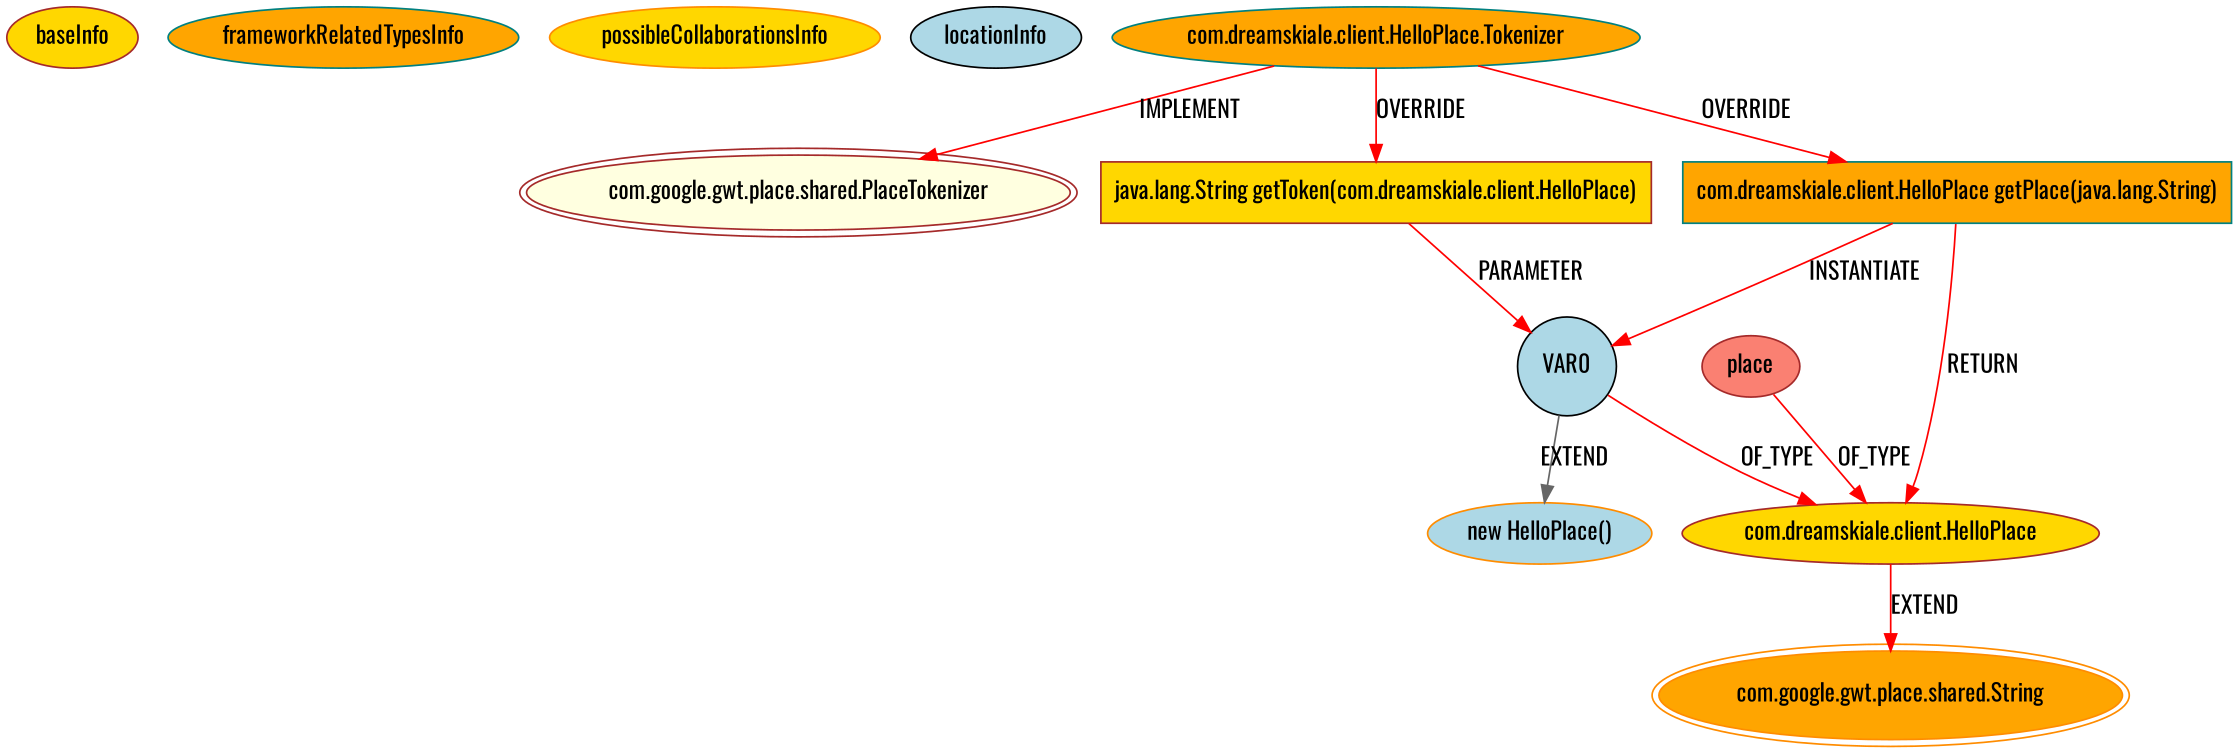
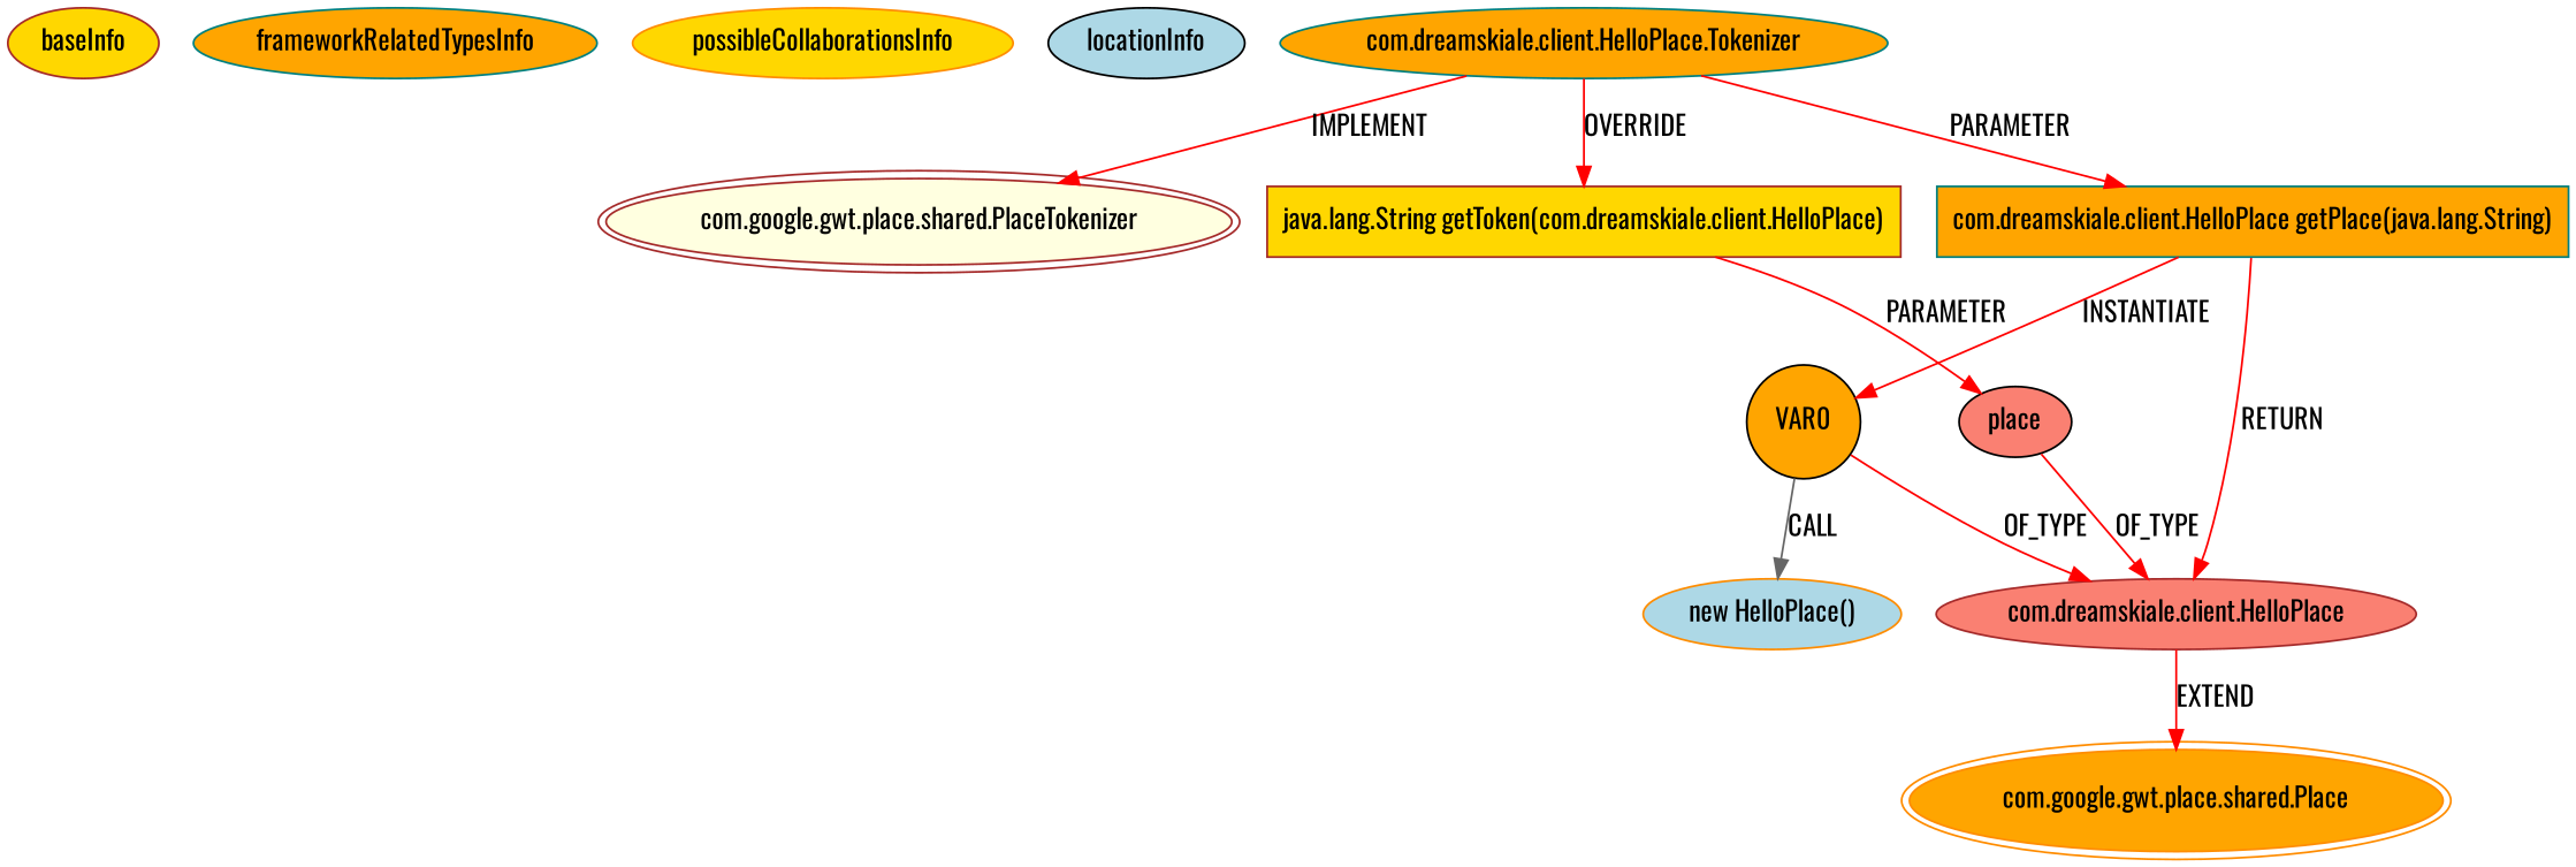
  digraph {
    fontname=Oswald
    node [color=brown fillcolor=orange fontname=Oswald style=filled isFrameworkType=false]
    edge [color=red fontname=Oswald]
    baseInfo [category=extension_graph fillcolor=gold graphId=1014 isAnonymous=false possibleRelation=true isFrameworkType=""]
    frameworkRelatedTypesInfo [0="com.google.gwt.place.shared.PlaceTokenizer" color=teal isFrameworkType=""]
    possibleCollaborationsInfo [0="1014~OVERRIDING_METHOD_DECLARATION-INSTANTIATION-OVERRIDING_METHOD_DECLARATION-RETURN_TYPE-OVERRIDING_METHOD_DECLARATION-PARAMETER_DECLARATION-~com.google.gwt.place.shared.PlaceTokenizer ~com.google.gwt.place.shared.Place ~false~false" color=darkorange fillcolor=gold isFrameworkType=""]
    locationInfo [color=black contextSignature=Tokenizer filePath="/carlos-aguayo-html5gwthistory/html5gwthistory-master/src/com/dreamskiale/client/HelloPlace.java" fillcolor=lightblue graphId=1014 projectName="carlos-aguayo-html5gwthistory" isFrameworkType=""]
    n5 [color=teal label="com.dreamskiale.client.HelloPlace.Tokenizer" vertexType=ROOT_CLIENT_CLASS_DECLARATION]
    n6 [fillcolor=lightyellow isFrameworkType=true label="com.google.gwt.place.shared.PlaceTokenizer" peripheries=2 vertexType=FRAMEWORK_INTERFACE_TYPE]
    n7 [fillcolor=gold label="java.lang.String getToken(com.dreamskiale.client.HelloPlace)" shape=box vertexType=OVERRIDING_METHOD_DECLARATION]
    n8 [color=teal label="com.dreamskiale.client.HelloPlace getPlace(java.lang.String)" shape=box vertexType=OVERRIDING_METHOD_DECLARATION]
-   n9 [fillcolor=salmon label=place vertexType=PARAMETER_DECLARATION]
-   n10 [fillcolor=gold label="com.dreamskiale.client.HelloPlace" vertexType=REFERENCE_CLIENT_CLASS_DECLARATION]
-   n11 [color=black fillcolor=lightblue label=VAR0 shape=circle vertexType=VARIABLE_EXPRESION]
-   n12 [color=darkorange isFrameworkType=true label="com.google.gwt.place.shared.String" peripheries=2 vertexType=FRAMEWORK_CLASS_TYPE]
+   n9 [color=black fillcolor=salmon label=place vertexType=PARAMETER_DECLARATION]
+   n10 [fillcolor=salmon label="com.dreamskiale.client.HelloPlace" vertexType=REFERENCE_CLIENT_CLASS_DECLARATION]
+   n11 [color=black label=VAR0 shape=circle vertexType=VARIABLE_EXPRESION]
+   n12 [color=darkorange isFrameworkType=true label="com.google.gwt.place.shared.Place" peripheries=2 vertexType=FRAMEWORK_CLASS_TYPE]
    n13 [color=darkorange fillcolor=lightblue label="new HelloPlace()" vertexType=CONSTRUCTOR_CALL]
    n5 -> n6 [label=IMPLEMENT]
    n5 -> n7 [label=OVERRIDE]
-   n5 -> n8 [label=OVERRIDE]
-   n7 -> n11 [label=PARAMETER]
+   n5 -> n8 [label=PARAMETER]
+   n7 -> n9 [label=PARAMETER]
    n8 -> n10 [label=RETURN]
    n8 -> n11 [label=INSTANTIATE]
    n9 -> n10 [label=OF_TYPE]
    n10 -> n12 [label=EXTEND]
    n11 -> n10 [label=OF_TYPE]
-   n11 -> n13 [color=gray40 label=EXTEND]
+   n11 -> n13 [color=gray40 label=CALL]
  }
